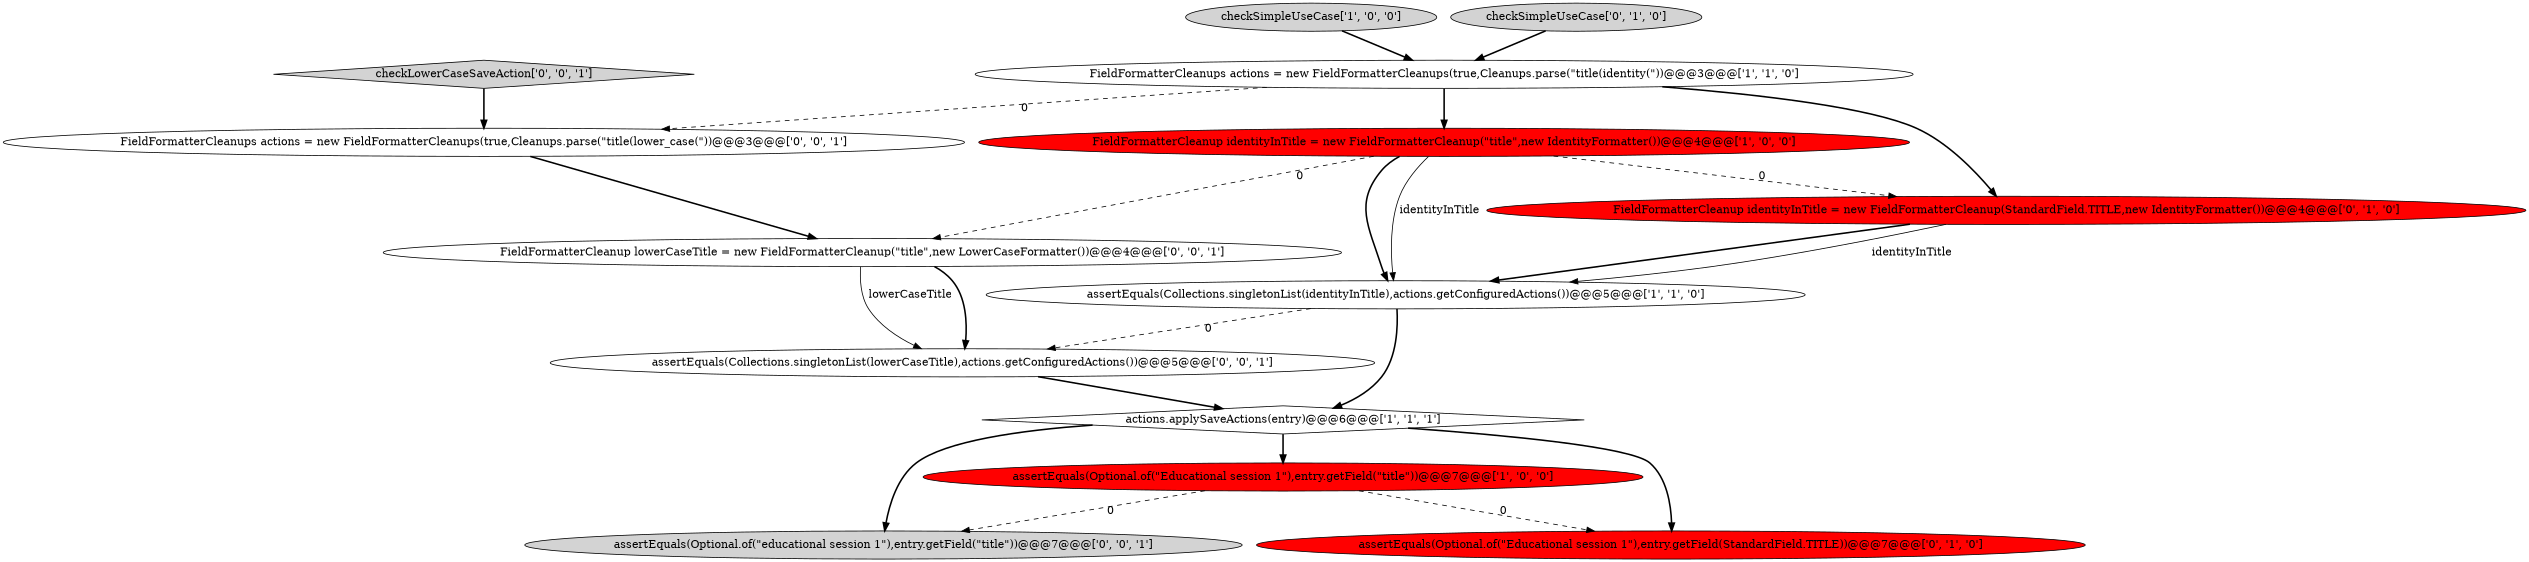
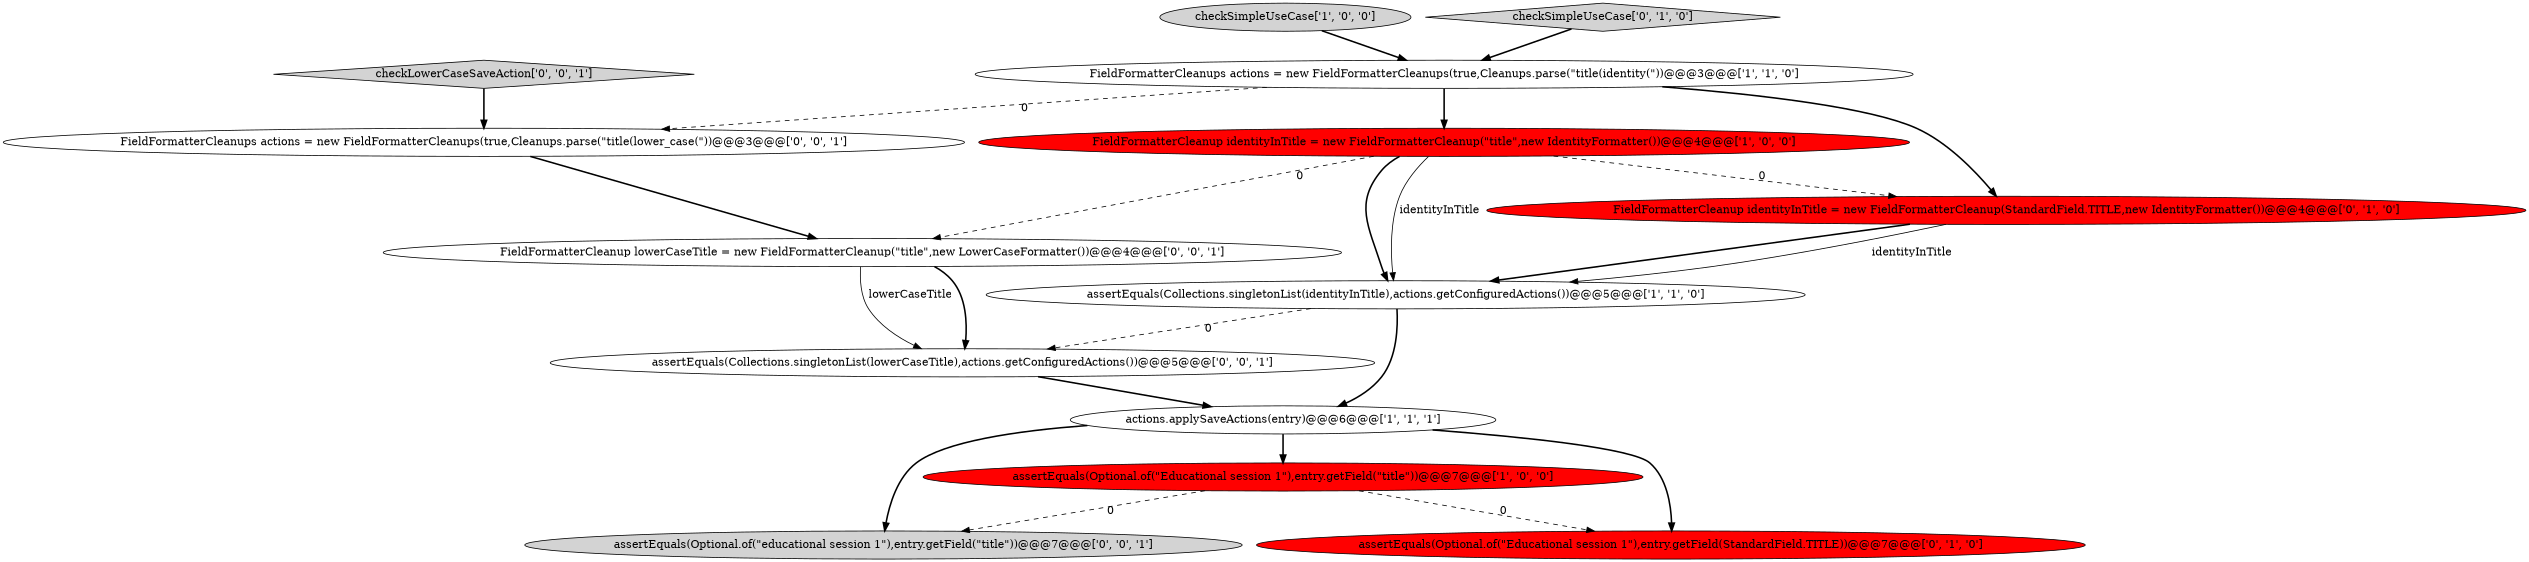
  digraph {
    node [fillcolor=white shape=ellipse style=filled]
    edge [style=bold]
    n1 [fillcolor=red label="FieldFormatterCleanup identityInTitle = new FieldFormatterCleanup(StandardField.TITLE,new IdentityFormatter())@@@4@@@['0', '1', '0']"]
    n2 [label="assertEquals(Collections.singletonList(identityInTitle),actions.getConfiguredActions())@@@5@@@['1', '1', '0']"]
-   n3 [label="actions.applySaveActions(entry)@@@6@@@['1', '1', '1']" shape=diamond]
+   n3 [label="actions.applySaveActions(entry)@@@6@@@['1', '1', '1']"]
    n4 [label="assertEquals(Collections.singletonList(lowerCaseTitle),actions.getConfiguredActions())@@@5@@@['0', '0', '1']"]
    n5 [fillcolor=lightgray label="checkSimpleUseCase['1', '0', '0']"]
    n6 [label="FieldFormatterCleanups actions = new FieldFormatterCleanups(true,Cleanups.parse(\"title(identity(\"))@@@3@@@['1', '1', '0']"]
    n7 [label="FieldFormatterCleanups actions = new FieldFormatterCleanups(true,Cleanups.parse(\"title(lower_case(\"))@@@3@@@['0', '0', '1']"]
    n8 [fillcolor=red label="FieldFormatterCleanup identityInTitle = new FieldFormatterCleanup(\"title\",new IdentityFormatter())@@@4@@@['1', '0', '0']"]
-   n9 [fillcolor=lightgray label="checkSimpleUseCase['0', '1', '0']"]
+   n9 [fillcolor=lightgray label="checkSimpleUseCase['0', '1', '0']" shape=diamond]
    n10 [fillcolor=red label="assertEquals(Optional.of(\"Educational session 1\"),entry.getField(\"title\"))@@@7@@@['1', '0', '0']"]
    n11 [fillcolor=lightgray label="assertEquals(Optional.of(\"educational session 1\"),entry.getField(\"title\"))@@@7@@@['0', '0', '1']"]
    n12 [fillcolor=red label="assertEquals(Optional.of(\"Educational session 1\"),entry.getField(StandardField.TITLE))@@@7@@@['0', '1', '0']"]
    n13 [label="FieldFormatterCleanup lowerCaseTitle = new FieldFormatterCleanup(\"title\",new LowerCaseFormatter())@@@4@@@['0', '0', '1']"]
    n14 [fillcolor=lightgray label="checkLowerCaseSaveAction['0', '0', '1']" shape=diamond]
    n1 -> n2
    n1 -> n2 [label=identityInTitle style=solid]
    n2 -> n3
    n2 -> n4 [label=0 style=dashed]
    n3 -> n10
    n3 -> n11
    n3 -> n12
    n4 -> n3
    n5 -> n6
    n6 -> n1
    n6 -> n7 [label=0 style=dashed]
    n6 -> n8
    n7 -> n13
    n8 -> n1 [label=0 style=dashed]
    n8 -> n2
    n8 -> n2 [label=identityInTitle style=solid]
    n8 -> n13 [label=0 style=dashed]
    n9 -> n6
    n10 -> n11 [label=0 style=dashed]
    n10 -> n12 [label=0 style=dashed]
    n13 -> n4 [label=lowerCaseTitle style=solid]
    n13 -> n4
    n14 -> n7
  }
